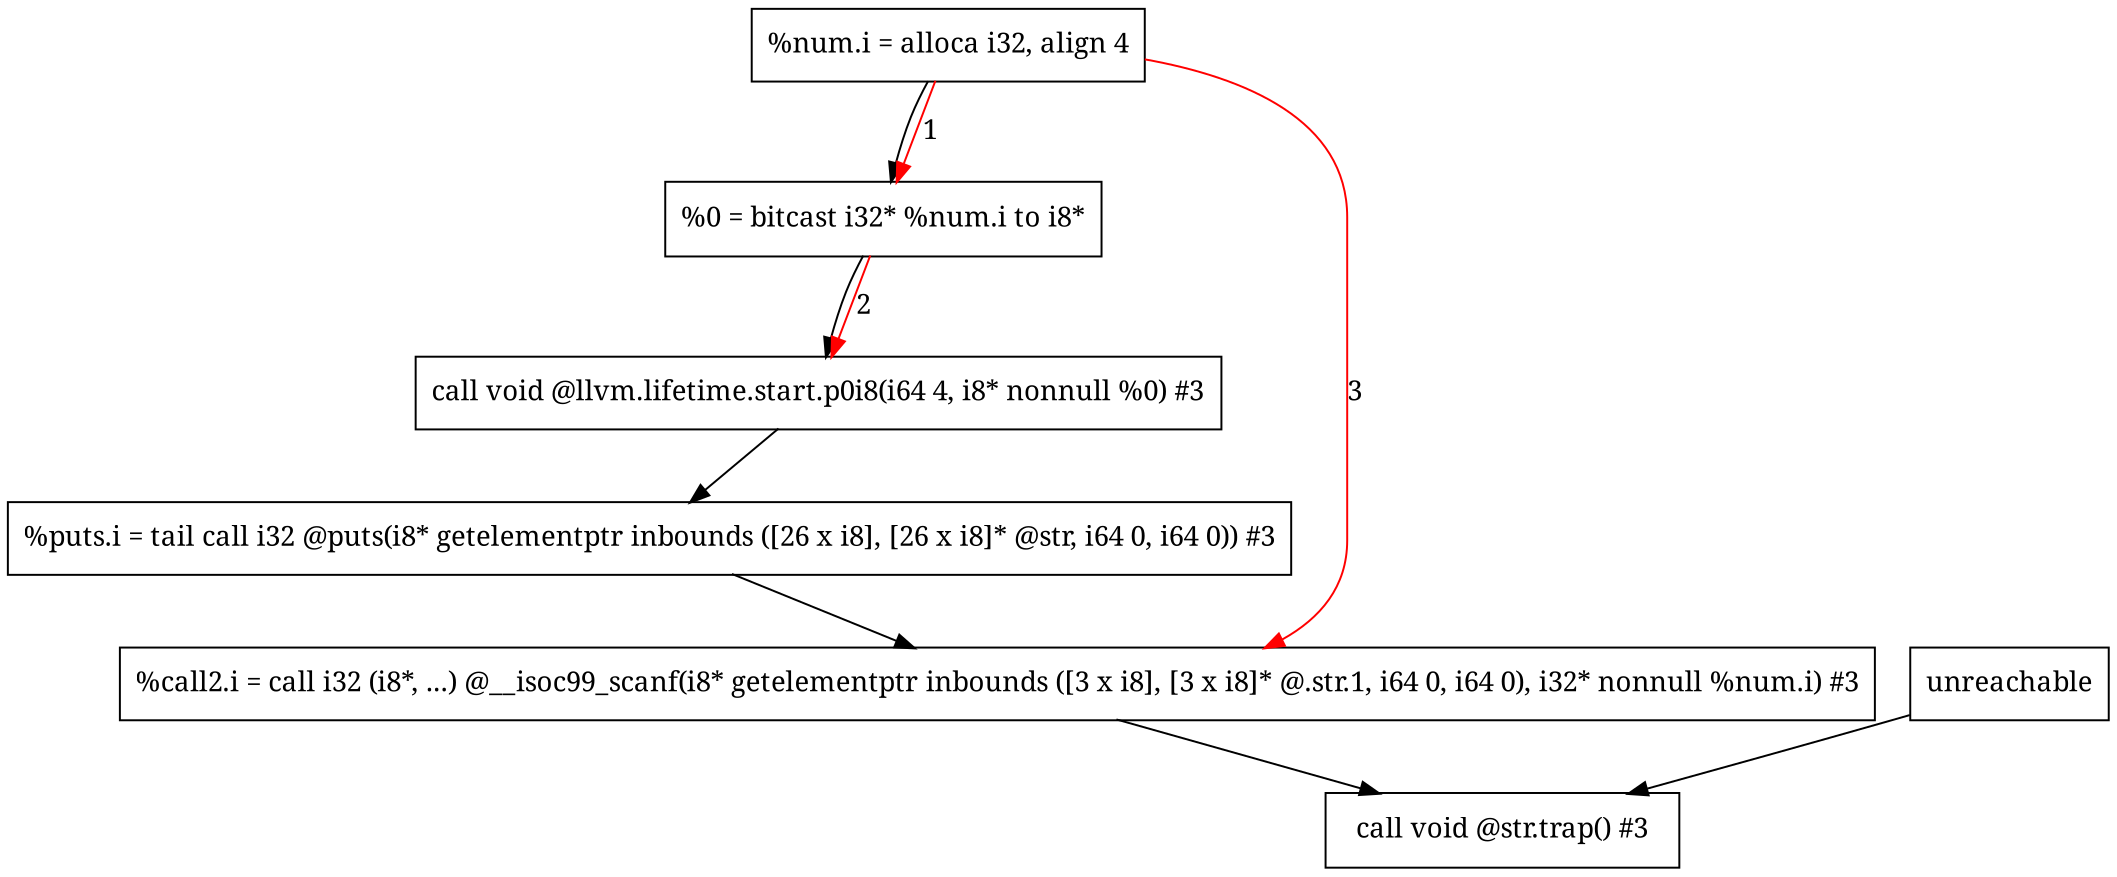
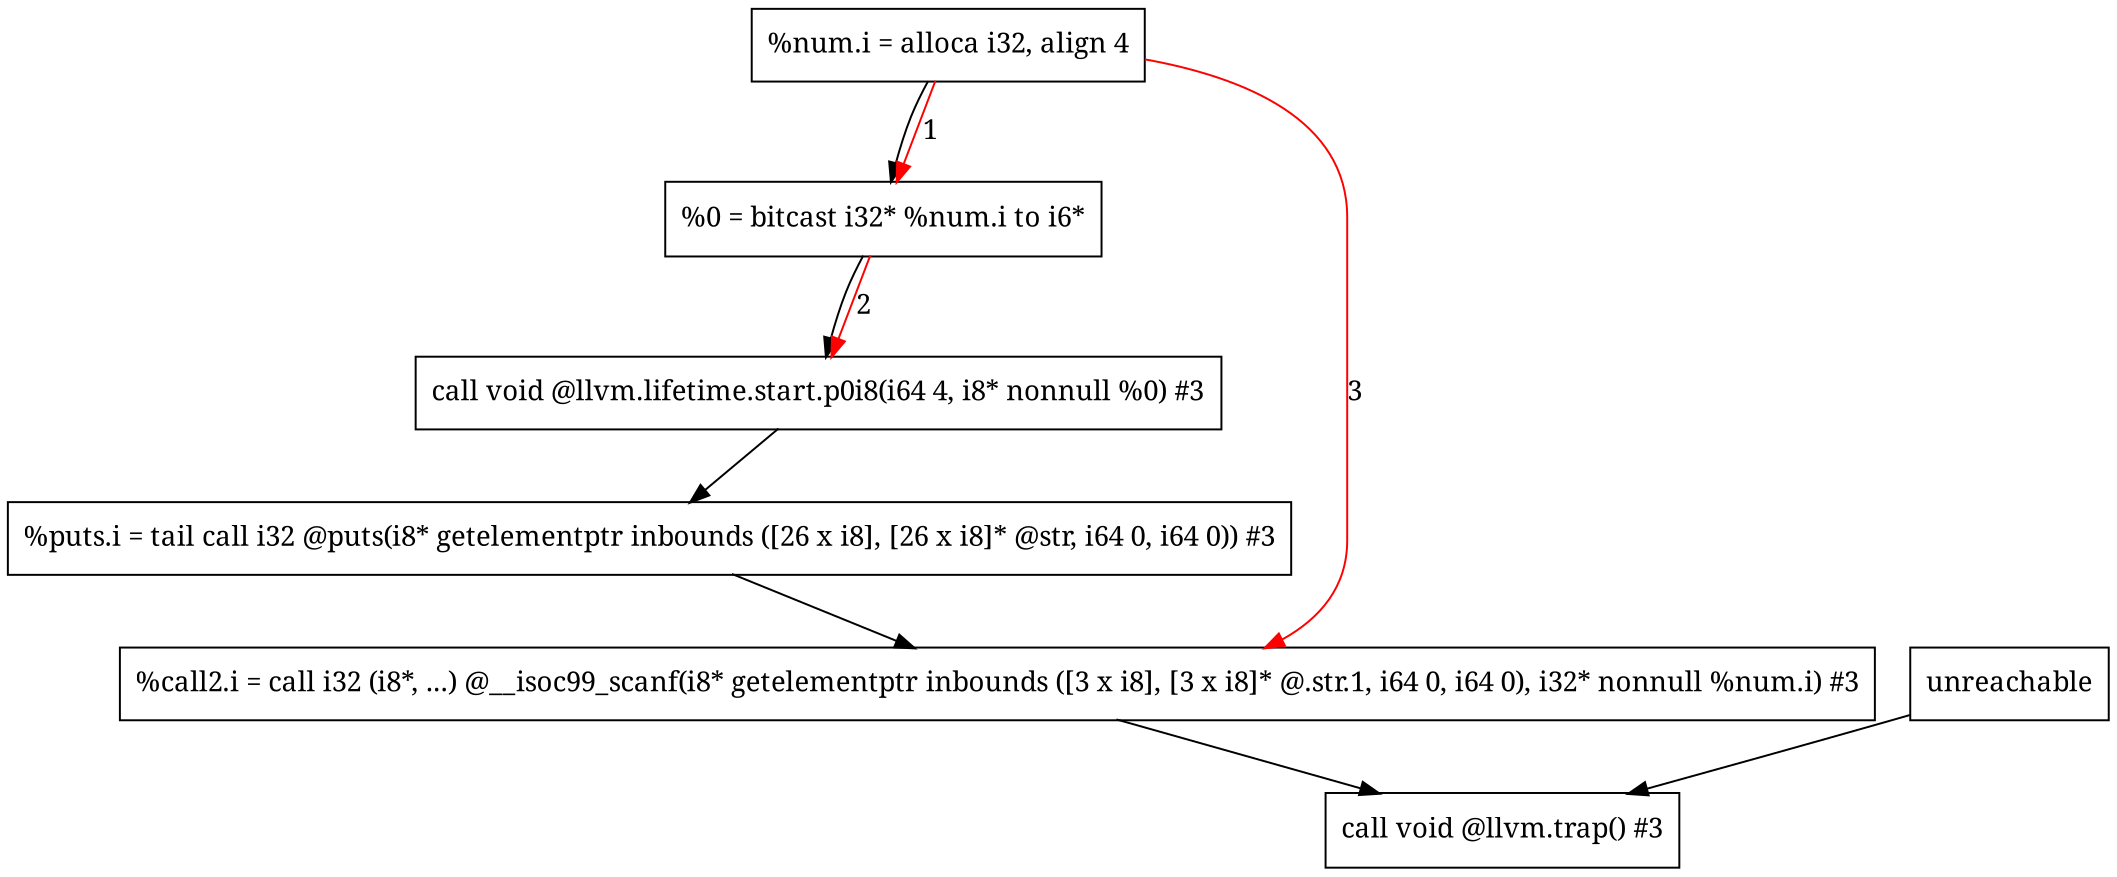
  digraph {
    fontname="Noto Serif"
    node [fontname="Noto Serif" shape=record]
    edge [fontname="Noto Serif"]
    n1 [label="  %num.i = alloca i32, align 4"]
-   n2 [label="  %0 = bitcast i32* %num.i to i8*"]
+   n2 [label="%0 = bitcast i32* %num.i to i6*"]
    n3 [label="  %call2.i = call i32 (i8*, ...) @__isoc99_scanf(i8* getelementptr inbounds ([3 x i8], [3 x i8]* @.str.1, i64 0, i64 0), i32* nonnull %num.i) #3"]
    n4 [label="  call void @llvm.lifetime.start.p0i8(i64 4, i8* nonnull %0) #3"]
-   n5 [label="call void @str.trap() #3"]
+   n5 [label="  call void @llvm.trap() #3"]
    n6 [label="  %puts.i = tail call i32 @puts(i8* getelementptr inbounds ([26 x i8], [26 x i8]* @str, i64 0, i64 0)) #3"]
    n7 [label="  unreachable"]
    n1 -> n2
    n1 -> n2 [color=red label=1]
    n1 -> n3 [color=red label=3]
    n2 -> n4
    n2 -> n4 [color=red label=2]
    n3 -> n5
    n4 -> n6
    n6 -> n3
    n7 -> n5
  }
